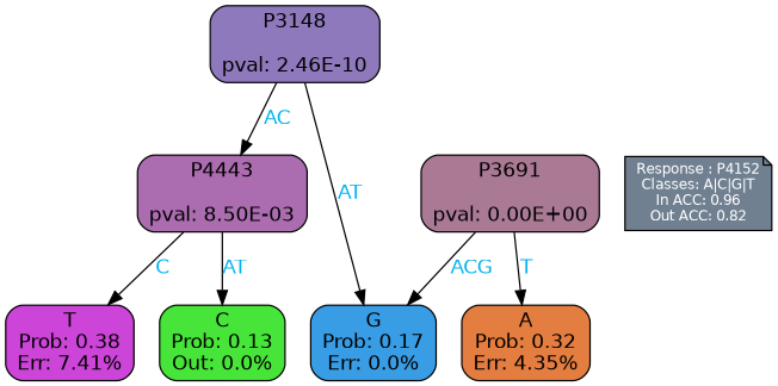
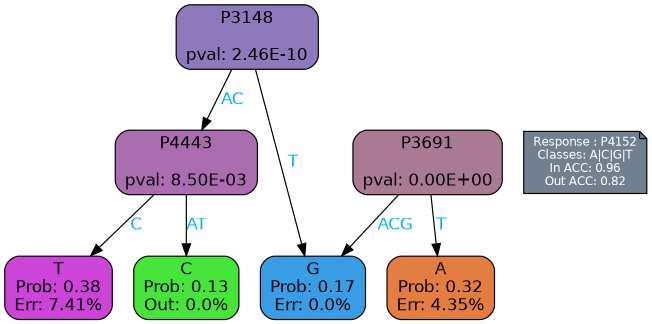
  digraph {
    ranksep=equally
    splines=polylines
    node [color=black fontname=helvetica shape=box style="filled, rounded"]
    edge [fontcolor=deepskyblue2 fontname=helvetica]
    n1 [fillcolor="#47e539" label="C\nProb: 0.13\nOut: 0.0%"]
    n2 [fillcolor="#cc45d8" label="T\nProb: 0.38\nErr: 7.41%"]
    n3 [fillcolor="#399de5" label="G\nProb: 0.17\nErr: 0.0%"]
    n4 [fillcolor="#e47d40" label="A\nProb: 0.32\nErr: 4.35%"]
    n5 [align=left fillcolor=slategray fontcolor=white fontsize=10 label="Response : P4152\nClasses: A|C|G|T\nIn ACC: 0.96\nOut ACC: 0.82\n" shape=note style=filled]
    n6 [fillcolor="#aa7a95" label="P3691\n\npval: 0.00E+00"]
    n7 [fillcolor="#8e79bd" label="P3148\n\npval: 2.46E-10"]
    n8 [fillcolor="#ab6db0" label="P4443\n\npval: 8.50E-03"]
    subgraph sub_1 {
      rank=same
      n1
      n2
      n3
      n4
    }
    subgraph sub_2 {
      rank=same
      n5
      n6
    }
    n6 -> n3 [label=ACG]
    n6 -> n4 [label=T]
-   n7 -> n3 [label=AT]
+   n7 -> n3 [label=T]
    n7 -> n8 [label=AC]
    n8 -> n1 [label=AT]
    n8 -> n2 [label=C]
  }
